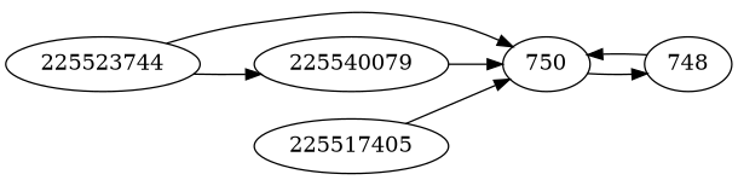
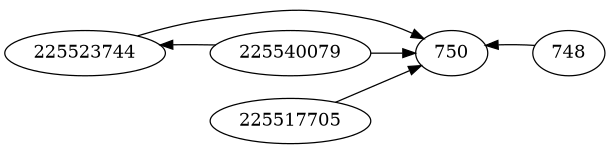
  strict digraph {
    rankdir=LR
    225523744
    750
    225540079
    748
-   225517705 [label=225517405]
+   225517705
    225523744 -> 750
-   225523744 -> 225540079
-   750 -> 748
+   225540079 -> 225523744
    225540079 -> 750
    748 -> 750
    225517705 -> 750
  }
